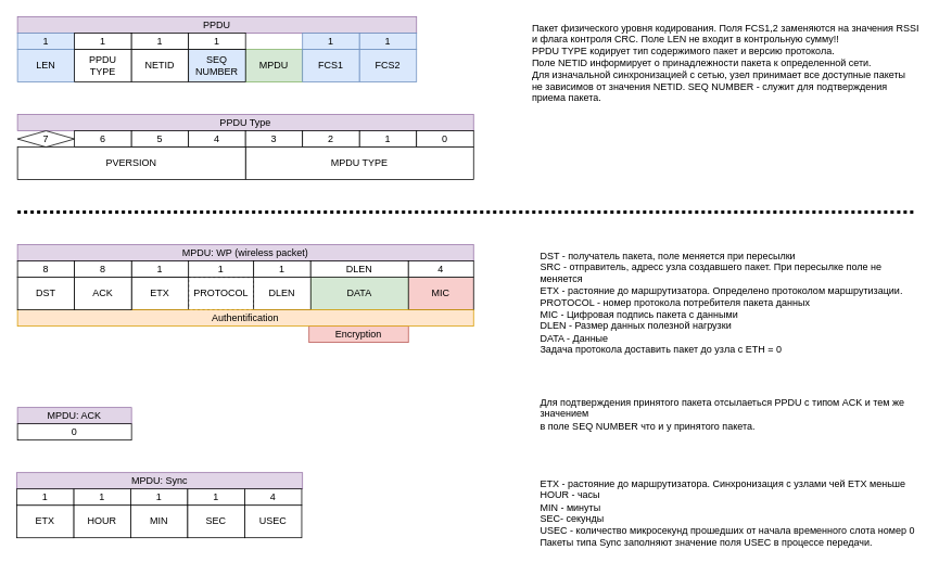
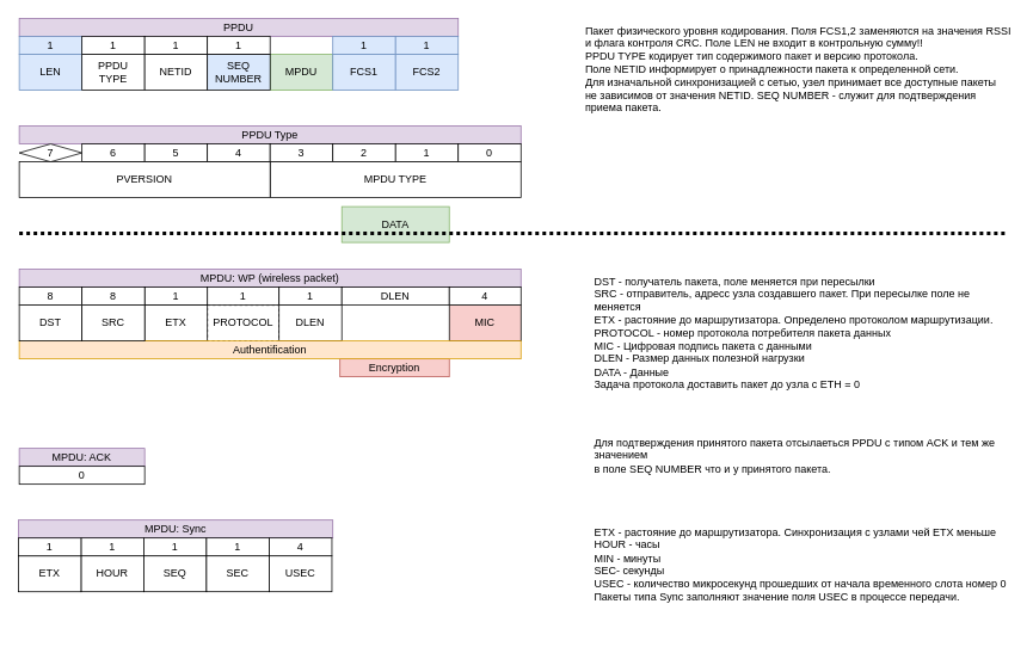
  <mxCell id="0" />
  <mxCell id="1" parent="0" />
  <mxCell id="2" value="LEN" style="rounded=0;whiteSpace=wrap;html=1;fillColor=#dae8fc;strokeColor=#6c8ebf;" parent="1" vertex="1"><mxGeometry x="21" y="60" width="70" height="40" as="geometry" /></mxCell>
  <mxCell id="3" value="MPDU" style="rounded=0;whiteSpace=wrap;html=1;fillColor=#d5e8d4;strokeColor=#82b366;" parent="1" vertex="1"><mxGeometry x="301" y="60" width="70" height="40" as="geometry" /></mxCell>
  <mxCell id="4" value="FCS1" style="rounded=0;whiteSpace=wrap;html=1;fillColor=#dae8fc;strokeColor=#6c8ebf;" parent="1" vertex="1"><mxGeometry x="371" y="60" width="70" height="40" as="geometry" /></mxCell>
  <mxCell id="5" value="FCS2" style="rounded=0;whiteSpace=wrap;html=1;fillColor=#dae8fc;strokeColor=#6c8ebf;" parent="1" vertex="1"><mxGeometry x="441" y="60" width="70" height="40" as="geometry" /></mxCell>
  <mxCell id="6" value="PPDU" style="rounded=0;whiteSpace=wrap;html=1;fillColor=#e1d5e7;strokeColor=#9673a6;" parent="1" vertex="1"><mxGeometry x="21" y="20" width="490" height="20" as="geometry" /></mxCell>
  <mxCell id="7" value="PROTOCOL" style="rounded=0;whiteSpace=wrap;html=1;dashed=1;" parent="1" vertex="1"><mxGeometry x="231" y="340" width="80" height="40" as="geometry" /></mxCell>
- <mxCell id="8" value="DATA" style="rounded=0;whiteSpace=wrap;html=1;fillColor=#d5e8d4;strokeColor=#82b366;" parent="1" vertex="1"><mxGeometry x="381" y="340" width="120" height="40" as="geometry" /></mxCell>
+ <mxCell id="8" value="DATA" style="rounded=0;whiteSpace=wrap;html=1;fillColor=#d5e8d4;strokeColor=#82b366;" parent="1" vertex="1"><mxGeometry x="381" y="230" width="120" height="40" as="geometry" /></mxCell>
  <mxCell id="9" value="MPDU: WP (wireless packet)" style="rounded=0;whiteSpace=wrap;html=1;fillColor=#e1d5e7;strokeColor=#9673a6;" parent="1" vertex="1"><mxGeometry x="21" y="300" width="560" height="20" as="geometry" /></mxCell>
  <mxCell id="10" value="1" style="rounded=0;whiteSpace=wrap;html=1;fillColor=#dae8fc;strokeColor=#6c8ebf;" parent="1" vertex="1"><mxGeometry x="21" y="40" width="70" height="20" as="geometry" /></mxCell>
  <mxCell id="11" value="1" style="rounded=0;whiteSpace=wrap;html=1;fillColor=#dae8fc;strokeColor=#6c8ebf;" parent="1" vertex="1"><mxGeometry x="371" y="40" width="70" height="20" as="geometry" /></mxCell>
  <mxCell id="12" value="1" style="rounded=0;whiteSpace=wrap;html=1;fillColor=#dae8fc;strokeColor=#6c8ebf;" parent="1" vertex="1"><mxGeometry x="441" y="40" width="70" height="20" as="geometry" /></mxCell>
  <mxCell id="13" value="1" style="rounded=0;whiteSpace=wrap;html=1;" parent="1" vertex="1"><mxGeometry x="231" y="320" width="80" height="20" as="geometry" /></mxCell>
  <mxCell id="14" value="1" style="rounded=0;whiteSpace=wrap;html=1;" parent="1" vertex="1"><mxGeometry x="161" y="320" width="70" height="20" as="geometry" /></mxCell>
  <mxCell id="15" value="ETX" style="rounded=0;whiteSpace=wrap;html=1;" parent="1" vertex="1"><mxGeometry x="161" y="340" width="70" height="40" as="geometry" /></mxCell>
  <mxCell id="16" value="DLEN" style="rounded=0;whiteSpace=wrap;html=1;" parent="1" vertex="1"><mxGeometry x="311" y="340" width="70" height="40" as="geometry" /></mxCell>
  <mxCell id="17" value="1" style="rounded=0;whiteSpace=wrap;html=1;" parent="1" vertex="1"><mxGeometry x="311" y="320" width="70" height="20" as="geometry" /></mxCell>
  <mxCell id="18" value="DLEN" style="rounded=0;whiteSpace=wrap;html=1;" parent="1" vertex="1"><mxGeometry x="381" y="320" width="120" height="20" as="geometry" /></mxCell>
  <mxCell id="19" value="MIC" style="rounded=0;whiteSpace=wrap;html=1;fillColor=#f8cecc;" parent="1" vertex="1"><mxGeometry x="501" y="340" width="80" height="40" as="geometry" /></mxCell>
  <mxCell id="20" value="4" style="rounded=0;whiteSpace=wrap;html=1;" parent="1" vertex="1"><mxGeometry x="501" y="320" width="80" height="20" as="geometry" /></mxCell>
  <mxCell id="21" value="DST - получатель пакета, поле меняется при пересылки&lt;br&gt;SRC - отправитель, адресс узла создавшего пакет. При пересылке поле не меняется&lt;br&gt;ETX - растояние до маршрутизатора. Определено протоколом маршрутизации.&lt;br&gt;PROTOCOL - номер протокола потребителя пакета данных&lt;br&gt;MIC - Цифровая подпись пакета с данными&lt;br&gt;DLEN - Размер данных полезной нагрузки&lt;br&gt;DATA - Данные&amp;nbsp;&amp;nbsp;&lt;br&gt;Задача протокола доставить пакет до узла с ETH = 0" style="text;html=1;strokeColor=none;fillColor=none;align=left;verticalAlign=top;whiteSpace=wrap;rounded=0;" parent="1" vertex="1"><mxGeometry x="661" y="300" width="470" height="140" as="geometry" /></mxCell>
  <mxCell id="22" value="MPDU: ACK" style="rounded=0;whiteSpace=wrap;html=1;fillColor=#e1d5e7;strokeColor=#9673a6;" parent="1" vertex="1"><mxGeometry x="21" y="500" width="140" height="20" as="geometry" /></mxCell>
  <mxCell id="23" value="0" style="rounded=0;whiteSpace=wrap;html=1;" parent="1" vertex="1"><mxGeometry x="21" y="520" width="140" height="20" as="geometry" /></mxCell>
  <mxCell id="24" value="Для подтверждения принятого пакета отсылаеться PPDU с типом ACK и тем же значением&lt;br&gt;в поле SEQ NUMBER что и у принятого пакета." style="text;html=1;strokeColor=none;fillColor=none;align=left;verticalAlign=top;whiteSpace=wrap;rounded=0;" parent="1" vertex="1"><mxGeometry x="661" y="480" width="470" height="60" as="geometry" /></mxCell>
  <mxCell id="25" value="Encryption" style="rounded=0;whiteSpace=wrap;html=1;fillColor=#f8cecc;strokeColor=#b85450;" parent="1" vertex="1"><mxGeometry x="379" y="400" width="122" height="20" as="geometry" /></mxCell>
  <mxCell id="26" value="Authentification" style="rounded=0;whiteSpace=wrap;html=1;fillColor=#ffe6cc;strokeColor=#d79b00;" parent="1" vertex="1"><mxGeometry x="21" y="380" width="560" height="20" as="geometry" /></mxCell>
  <mxCell id="27" value="HOUR" style="rounded=0;whiteSpace=wrap;html=1;" parent="1" vertex="1"><mxGeometry x="90" y="620" width="70" height="40" as="geometry" /></mxCell>
  <mxCell id="28" value="MPDU: Sync" style="rounded=0;whiteSpace=wrap;html=1;fillColor=#e1d5e7;strokeColor=#9673a6;" parent="1" vertex="1"><mxGeometry x="20" y="580" width="351" height="20" as="geometry" /></mxCell>
  <mxCell id="29" value="1" style="rounded=0;whiteSpace=wrap;html=1;" parent="1" vertex="1"><mxGeometry x="90" y="600" width="70" height="20" as="geometry" /></mxCell>
- <mxCell id="30" value="MIN" style="rounded=0;whiteSpace=wrap;html=1;" parent="1" vertex="1"><mxGeometry x="160" y="620" width="70" height="40" as="geometry" /></mxCell>
+ <mxCell id="30" value="SEQ" style="rounded=0;whiteSpace=wrap;html=1;" parent="1" vertex="1"><mxGeometry x="160" y="620" width="70" height="40" as="geometry" /></mxCell>
  <mxCell id="31" value="1" style="rounded=0;whiteSpace=wrap;html=1;" parent="1" vertex="1"><mxGeometry x="160" y="600" width="70" height="20" as="geometry" /></mxCell>
  <mxCell id="32" value="SEC" style="rounded=0;whiteSpace=wrap;html=1;" parent="1" vertex="1"><mxGeometry x="230" y="620" width="70" height="40" as="geometry" /></mxCell>
  <mxCell id="33" value="1" style="rounded=0;whiteSpace=wrap;html=1;" parent="1" vertex="1"><mxGeometry x="230" y="600" width="70" height="20" as="geometry" /></mxCell>
  <mxCell id="34" value="USEC" style="rounded=0;whiteSpace=wrap;html=1;" parent="1" vertex="1"><mxGeometry x="300" y="620" width="70" height="40" as="geometry" /></mxCell>
  <mxCell id="35" value="4" style="rounded=0;whiteSpace=wrap;html=1;" parent="1" vertex="1"><mxGeometry x="300" y="600" width="70" height="20" as="geometry" /></mxCell>
  <mxCell id="36" value="ETX - растояние до маршрутизатора. Синхронизация с узлами чей ETX меньше&lt;br&gt;HOUR - часы&lt;br&gt;MIN - минуты&lt;br&gt;SEC- секунды&lt;br&gt;USEC - количество микросекунд прошедших от начала временного слота номер 0&lt;br&gt;Пакеты типа Sync заполняют значение поля USEC в процессе передачи." style="text;html=1;strokeColor=none;fillColor=none;align=left;verticalAlign=top;whiteSpace=wrap;rounded=0;" parent="1" vertex="1"><mxGeometry x="661" y="580" width="470" height="120" as="geometry" /></mxCell>
  <mxCell id="37" value="ETX" style="rounded=0;whiteSpace=wrap;html=1;" parent="1" vertex="1"><mxGeometry x="20" y="620.038" width="70" height="40" as="geometry" /></mxCell>
  <mxCell id="38" value="1" style="rounded=0;whiteSpace=wrap;html=1;" parent="1" vertex="1"><mxGeometry x="20" y="600.038" width="70" height="20" as="geometry" /></mxCell>
  <mxCell id="39" value="MPDU TYPE" style="rounded=0;whiteSpace=wrap;html=1;" parent="1" vertex="1"><mxGeometry x="301" y="180" width="280" height="40" as="geometry" /></mxCell>
  <mxCell id="40" value="PPDU Type" style="rounded=0;whiteSpace=wrap;html=1;fillColor=#e1d5e7;strokeColor=#9673a6;" parent="1" vertex="1"><mxGeometry x="21" y="140" width="560" height="20" as="geometry" /></mxCell>
  <mxCell id="41" value="7" style="rhombus;whiteSpace=wrap;html=1;" parent="1" vertex="1"><mxGeometry x="21" y="160" width="70" height="20" as="geometry" /></mxCell>
  <mxCell id="42" value="6" style="rounded=0;whiteSpace=wrap;html=1;" parent="1" vertex="1"><mxGeometry x="91" y="160" width="70" height="20" as="geometry" /></mxCell>
  <mxCell id="43" value="5" style="rounded=0;whiteSpace=wrap;html=1;" parent="1" vertex="1"><mxGeometry x="161" y="160" width="70" height="20" as="geometry" /></mxCell>
  <mxCell id="44" value="4" style="rounded=0;whiteSpace=wrap;html=1;" parent="1" vertex="1"><mxGeometry x="231" y="160" width="70" height="20" as="geometry" /></mxCell>
  <mxCell id="45" value="3" style="rounded=0;whiteSpace=wrap;html=1;" parent="1" vertex="1"><mxGeometry x="301" y="160" width="70" height="20" as="geometry" /></mxCell>
  <mxCell id="46" value="2" style="rounded=0;whiteSpace=wrap;html=1;" parent="1" vertex="1"><mxGeometry x="371" y="160" width="70" height="20" as="geometry" /></mxCell>
  <mxCell id="47" value="1" style="rounded=0;whiteSpace=wrap;html=1;" parent="1" vertex="1"><mxGeometry x="441" y="160" width="70" height="20" as="geometry" /></mxCell>
  <mxCell id="48" value="0" style="rounded=0;whiteSpace=wrap;html=1;" parent="1" vertex="1"><mxGeometry x="511" y="160" width="70" height="20" as="geometry" /></mxCell>
  <mxCell id="49" value="PVERSION" style="rounded=0;whiteSpace=wrap;html=1;" parent="1" vertex="1"><mxGeometry x="21" y="180" width="280" height="40" as="geometry" /></mxCell>
  <mxCell id="50" value="DST" style="rounded=0;whiteSpace=wrap;html=1;" parent="1" vertex="1"><mxGeometry x="21" y="340" width="70" height="40" as="geometry" /></mxCell>
- <mxCell id="51" value="ACK" style="rounded=0;whiteSpace=wrap;html=1;" parent="1" vertex="1"><mxGeometry x="91" y="340" width="70" height="40" as="geometry" /></mxCell>
+ <mxCell id="51" value="SRC" style="rounded=0;whiteSpace=wrap;html=1;" parent="1" vertex="1"><mxGeometry x="91" y="340" width="70" height="40" as="geometry" /></mxCell>
  <mxCell id="52" value="8" style="rounded=0;whiteSpace=wrap;html=1;" parent="1" vertex="1"><mxGeometry x="21" y="320" width="70" height="20" as="geometry" /></mxCell>
  <mxCell id="53" value="8" style="rounded=0;whiteSpace=wrap;html=1;" parent="1" vertex="1"><mxGeometry x="91" y="320" width="70" height="20" as="geometry" /></mxCell>
  <mxCell id="54" value="PPDU&lt;br&gt;TYPE" style="rounded=0;whiteSpace=wrap;html=1;" parent="1" vertex="1"><mxGeometry x="91" y="60" width="70" height="40" as="geometry" /></mxCell>
  <mxCell id="55" value="1" style="rounded=0;whiteSpace=wrap;html=1;" parent="1" vertex="1"><mxGeometry x="91" y="40" width="70" height="20" as="geometry" /></mxCell>
  <mxCell id="56" value="NETID" style="rounded=0;whiteSpace=wrap;html=1;" parent="1" vertex="1"><mxGeometry x="161" y="59.759" width="70" height="40" as="geometry" /></mxCell>
  <mxCell id="57" value="1" style="rounded=0;whiteSpace=wrap;html=1;" parent="1" vertex="1"><mxGeometry x="161" y="39.759" width="70" height="20" as="geometry" /></mxCell>
  <mxCell id="58" value="SEQ&lt;br&gt;NUMBER" style="rounded=0;whiteSpace=wrap;html=1;fillColor=#dae8fc;" parent="1" vertex="1"><mxGeometry x="231" y="59.759" width="70" height="40" as="geometry" /></mxCell>
  <mxCell id="59" value="1" style="rounded=0;whiteSpace=wrap;html=1;" parent="1" vertex="1"><mxGeometry x="231" y="39.759" width="70" height="20" as="geometry" /></mxCell>
  <mxCell id="60" value="" style="endArrow=none;html=1;dashed=1;dashPattern=1 1;strokeWidth=4;" parent="1" edge="1"><mxGeometry width="50" height="50" relative="1" as="geometry"><mxPoint x="21" y="260" as="sourcePoint" /><mxPoint x="1121" y="260" as="targetPoint" /></mxGeometry></mxCell>
  <mxCell id="61" value="&lt;span style=&quot;white-space: nowrap&quot;&gt;Пакет физического уровня кодирования. Поля FCS1,2 заменяются на значения RSSI&lt;br&gt;и флага контроля CRC.&amp;nbsp;&lt;/span&gt;&lt;span style=&quot;white-space: nowrap&quot;&gt;Поле LEN не входит в контрольную сумму!! &lt;br&gt;PPDU TYPE кодирует тип содержимого пакет и версию протокола.&lt;/span&gt;&lt;br style=&quot;white-space: nowrap&quot;&gt;&lt;span style=&quot;white-space: nowrap&quot;&gt;Поле NETID информирует о принадлежности пакета к определенной сети. &lt;br&gt;Для изначальной синхронизацией с&amp;nbsp;&lt;/span&gt;&lt;span style=&quot;white-space: nowrap&quot;&gt;сетью, узел принимает все доступные пакеты &lt;br&gt;не зависимов от значения NETID. SEQ NUMBER - служит для&amp;nbsp;&lt;/span&gt;&lt;span style=&quot;white-space: nowrap&quot;&gt;подтверждения &lt;br&gt;приема пакета.&amp;nbsp;&amp;nbsp;&lt;/span&gt;" style="text;html=1;strokeColor=none;fillColor=none;align=left;verticalAlign=top;rounded=0;whiteSpace=wrap;" vertex="1" parent="1"><mxGeometry x="651" y="20" width="480" height="140" as="geometry" /></mxCell>
